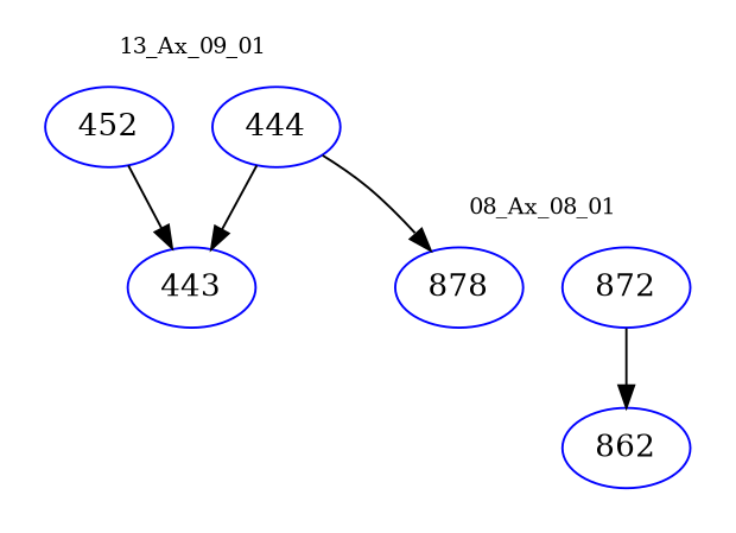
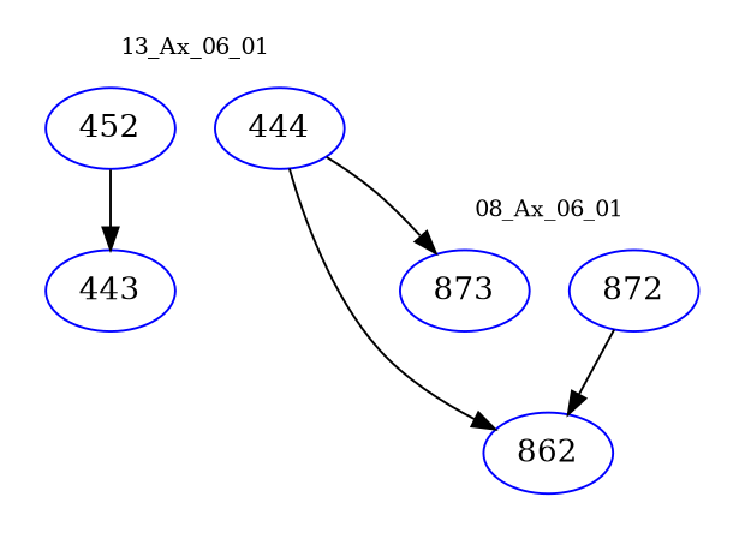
  digraph {
    node [color=blue]
    edge [color=black]
    n1 [label=444]
    n2 [label=443]
    n3 [label=452]
    n4 [label=872]
    n5 [label=862]
-   n6 [label=878]
+   n6 [label=873]
    subgraph cluster_1 {
      color=white
      fontsize=10
-     label="13_Ax_09_01"
+     label="13_Ax_06_01"
      n1
      n2
      n3
    }
    subgraph cluster_2 {
      color=white
      fontsize=10
-     label="08_Ax_08_01"
+     label="08_Ax_06_01"
      n4
      n5
      n6
    }
-   n1 -> n2
+   n1 -> n5
    n1 -> n6
    n3 -> n2
    n4 -> n5
  }
